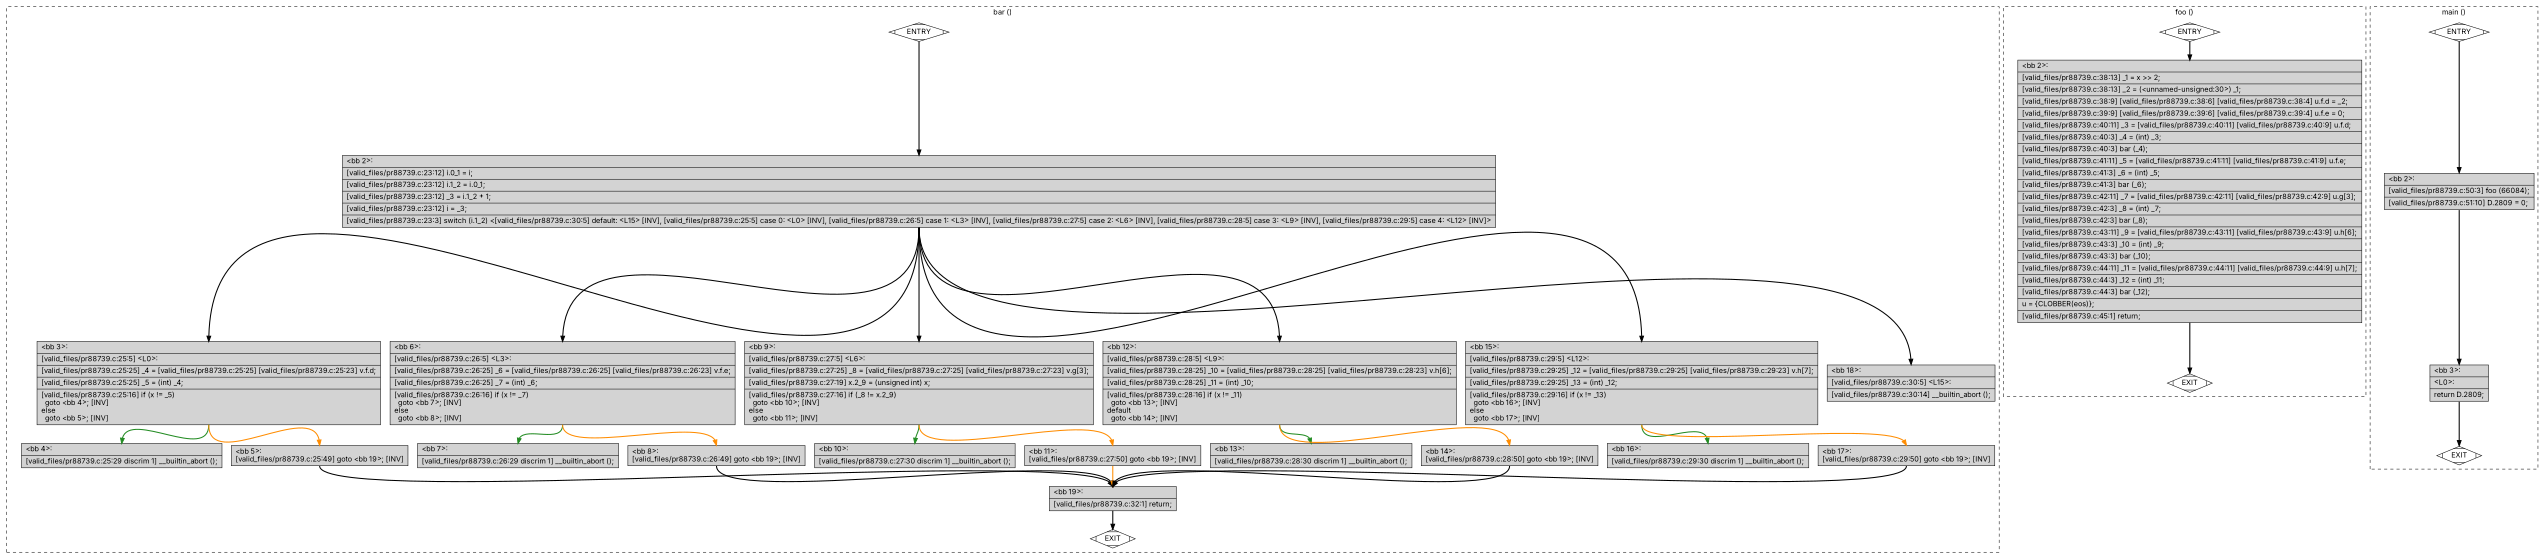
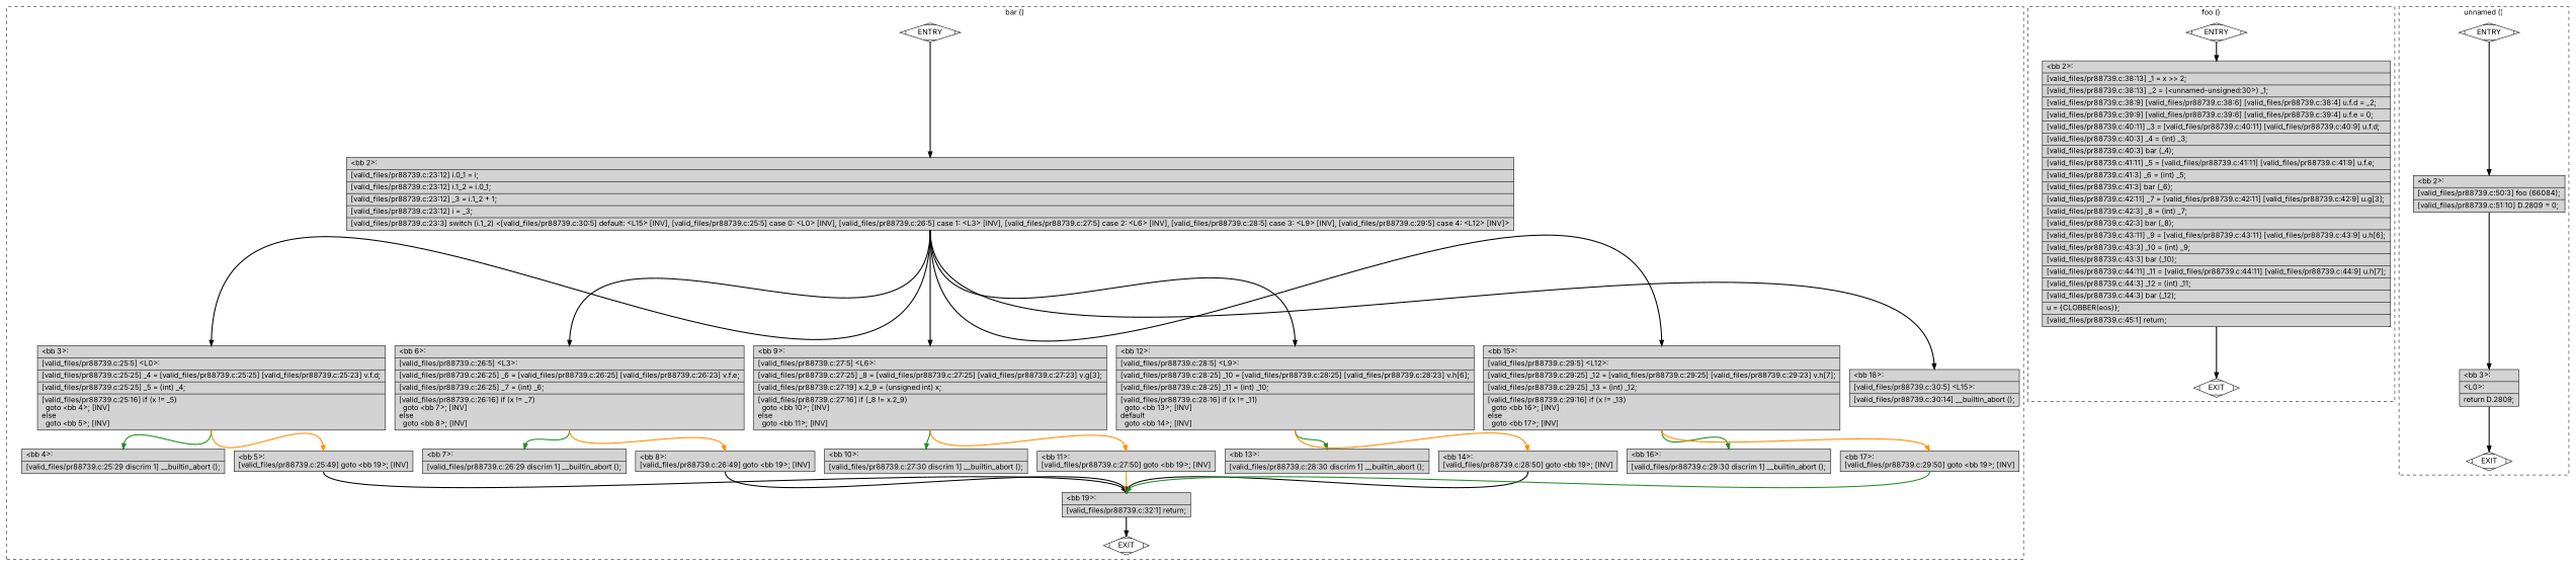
  digraph {
    fontname=Inter
    node [fillcolor=lightgrey fontname=Inter shape=record style=filled]
    edge [constraint=true fontname=Inter headport=n style="solid,bold" tailport=s color=black weight=10]
    n1 [fillcolor=white label=ENTRY shape=Mdiamond]
    n2 [fillcolor=white label=EXIT shape=Mdiamond]
    n3 [label="{\<bb\ 2\>:\l|[valid_files/pr88739.c:23:12]\ i.0_1\ =\ i;\l|[valid_files/pr88739.c:23:12]\ i.1_2\ =\ i.0_1;\l|[valid_files/pr88739.c:23:12]\ _3\ =\ i.1_2\ +\ 1;\l|[valid_files/pr88739.c:23:12]\ i\ =\ _3;\l|[valid_files/pr88739.c:23:3]\ switch\ (i.1_2)\ \<[valid_files/pr88739.c:30:5]\ default:\ \<L15\>\ [INV],\ [valid_files/pr88739.c:25:5]\ case\ 0:\ \<L0\>\ [INV],\ [valid_files/pr88739.c:26:5]\ case\ 1:\ \<L3\>\ [INV],\ [valid_files/pr88739.c:27:5]\ case\ 2:\ \<L6\>\ [INV],\ [valid_files/pr88739.c:28:5]\ case\ 3:\ \<L9\>\ [INV],\ [valid_files/pr88739.c:29:5]\ case\ 4:\ \<L12\>\ [INV]\>\l}"]
    n4 [label="{\<bb\ 3\>:\l|[valid_files/pr88739.c:25:5]\ \<L0\>:\l|[valid_files/pr88739.c:25:25]\ _4\ =\ [valid_files/pr88739.c:25:25]\ [valid_files/pr88739.c:25:23]\ v.f.d;\l|[valid_files/pr88739.c:25:25]\ _5\ =\ (int)\ _4;\l|[valid_files/pr88739.c:25:16]\ if\ (x\ !=\ _5)\l\ \ goto\ \<bb\ 4\>;\ [INV]\lelse\l\ \ goto\ \<bb\ 5\>;\ [INV]\l}"]
    n5 [label="{\<bb\ 6\>:\l|[valid_files/pr88739.c:26:5]\ \<L3\>:\l|[valid_files/pr88739.c:26:25]\ _6\ =\ [valid_files/pr88739.c:26:25]\ [valid_files/pr88739.c:26:23]\ v.f.e;\l|[valid_files/pr88739.c:26:25]\ _7\ =\ (int)\ _6;\l|[valid_files/pr88739.c:26:16]\ if\ (x\ !=\ _7)\l\ \ goto\ \<bb\ 7\>;\ [INV]\lelse\l\ \ goto\ \<bb\ 8\>;\ [INV]\l}"]
    n6 [label="{\<bb\ 9\>:\l|[valid_files/pr88739.c:27:5]\ \<L6\>:\l|[valid_files/pr88739.c:27:25]\ _8\ =\ [valid_files/pr88739.c:27:25]\ [valid_files/pr88739.c:27:23]\ v.g[3];\l|[valid_files/pr88739.c:27:19]\ x.2_9\ =\ (unsigned\ int)\ x;\l|[valid_files/pr88739.c:27:16]\ if\ (_8\ !=\ x.2_9)\l\ \ goto\ \<bb\ 10\>;\ [INV]\lelse\l\ \ goto\ \<bb\ 11\>;\ [INV]\l}"]
    n7 [label="{\<bb\ 12\>:\l|[valid_files/pr88739.c:28:5]\ \<L9\>:\l|[valid_files/pr88739.c:28:25]\ _10\ =\ [valid_files/pr88739.c:28:25]\ [valid_files/pr88739.c:28:23]\ v.h[6];\l|[valid_files/pr88739.c:28:25]\ _11\ =\ (int)\ _10;\l|[valid_files/pr88739.c:28:16]\ if\ (x\ !=\ _11)\l\ \ goto\ \<bb\ 13\>;\ [INV]\ldefault\l\ \ goto\ \<bb\ 14\>;\ [INV]\l}"]
    n8 [label="{\<bb\ 15\>:\l|[valid_files/pr88739.c:29:5]\ \<L12\>:\l|[valid_files/pr88739.c:29:25]\ _12\ =\ [valid_files/pr88739.c:29:25]\ [valid_files/pr88739.c:29:23]\ v.h[7];\l|[valid_files/pr88739.c:29:25]\ _13\ =\ (int)\ _12;\l|[valid_files/pr88739.c:29:16]\ if\ (x\ !=\ _13)\l\ \ goto\ \<bb\ 16\>;\ [INV]\lelse\l\ \ goto\ \<bb\ 17\>;\ [INV]\l}"]
    n9 [label="{\<bb\ 18\>:\l|[valid_files/pr88739.c:30:5]\ \<L15\>:\l|[valid_files/pr88739.c:30:14]\ __builtin_abort\ ();\l}"]
    n10 [label="{\<bb\ 4\>:\l|[valid_files/pr88739.c:25:29\ discrim\ 1]\ __builtin_abort\ ();\l}"]
    n11 [label="{\<bb\ 5\>:\l[valid_files/pr88739.c:25:49]\ goto\ \<bb\ 19\>;\ [INV]\l}"]
    n12 [label="{\<bb\ 19\>:\l|[valid_files/pr88739.c:32:1]\ return;\l}"]
    n13 [label="{\<bb\ 7\>:\l|[valid_files/pr88739.c:26:29\ discrim\ 1]\ __builtin_abort\ ();\l}"]
    n14 [label="{\<bb\ 8\>:\l[valid_files/pr88739.c:26:49]\ goto\ \<bb\ 19\>;\ [INV]\l}"]
    n15 [label="{\<bb\ 10\>:\l|[valid_files/pr88739.c:27:30\ discrim\ 1]\ __builtin_abort\ ();\l}"]
    n16 [label="{\<bb\ 11\>:\l[valid_files/pr88739.c:27:50]\ goto\ \<bb\ 19\>;\ [INV]\l}"]
    n17 [label="{\<bb\ 13\>:\l|[valid_files/pr88739.c:28:30\ discrim\ 1]\ __builtin_abort\ ();\l}"]
    n18 [label="{\<bb\ 14\>:\l[valid_files/pr88739.c:28:50]\ goto\ \<bb\ 19\>;\ [INV]\l}"]
    n19 [label="{\<bb\ 16\>:\l|[valid_files/pr88739.c:29:30\ discrim\ 1]\ __builtin_abort\ ();\l}"]
    n20 [label="{\<bb\ 17\>:\l[valid_files/pr88739.c:29:50]\ goto\ \<bb\ 19\>;\ [INV]\l}"]
    n21 [fillcolor=white label=ENTRY shape=Mdiamond]
    n22 [fillcolor=white label=EXIT shape=Mdiamond]
    n23 [label="{\<bb\ 2\>:\l|[valid_files/pr88739.c:38:13]\ _1\ =\ x\ \>\>\ 2;\l|[valid_files/pr88739.c:38:13]\ _2\ =\ (\<unnamed-unsigned:30\>)\ _1;\l|[valid_files/pr88739.c:38:9]\ [valid_files/pr88739.c:38:6]\ [valid_files/pr88739.c:38:4]\ u.f.d\ =\ _2;\l|[valid_files/pr88739.c:39:9]\ [valid_files/pr88739.c:39:6]\ [valid_files/pr88739.c:39:4]\ u.f.e\ =\ 0;\l|[valid_files/pr88739.c:40:11]\ _3\ =\ [valid_files/pr88739.c:40:11]\ [valid_files/pr88739.c:40:9]\ u.f.d;\l|[valid_files/pr88739.c:40:3]\ _4\ =\ (int)\ _3;\l|[valid_files/pr88739.c:40:3]\ bar\ (_4);\l|[valid_files/pr88739.c:41:11]\ _5\ =\ [valid_files/pr88739.c:41:11]\ [valid_files/pr88739.c:41:9]\ u.f.e;\l|[valid_files/pr88739.c:41:3]\ _6\ =\ (int)\ _5;\l|[valid_files/pr88739.c:41:3]\ bar\ (_6);\l|[valid_files/pr88739.c:42:11]\ _7\ =\ [valid_files/pr88739.c:42:11]\ [valid_files/pr88739.c:42:9]\ u.g[3];\l|[valid_files/pr88739.c:42:3]\ _8\ =\ (int)\ _7;\l|[valid_files/pr88739.c:42:3]\ bar\ (_8);\l|[valid_files/pr88739.c:43:11]\ _9\ =\ [valid_files/pr88739.c:43:11]\ [valid_files/pr88739.c:43:9]\ u.h[6];\l|[valid_files/pr88739.c:43:3]\ _10\ =\ (int)\ _9;\l|[valid_files/pr88739.c:43:3]\ bar\ (_10);\l|[valid_files/pr88739.c:44:11]\ _11\ =\ [valid_files/pr88739.c:44:11]\ [valid_files/pr88739.c:44:9]\ u.h[7];\l|[valid_files/pr88739.c:44:3]\ _12\ =\ (int)\ _11;\l|[valid_files/pr88739.c:44:3]\ bar\ (_12);\l|u\ =\ \{CLOBBER(eos)\};\l|[valid_files/pr88739.c:45:1]\ return;\l}"]
    n24 [fillcolor=white label=ENTRY shape=Mdiamond]
    n25 [fillcolor=white label=EXIT shape=Mdiamond]
    n26 [label="{\<bb\ 2\>:\l|[valid_files/pr88739.c:50:3]\ foo\ (66084);\l|[valid_files/pr88739.c:51:10]\ D.2809\ =\ 0;\l}"]
    n27 [label="{\<bb\ 3\>:\l|\<L0\>:\l|return\ D.2809;\l}"]
    subgraph cluster_1 {
      color=black
      label="bar ()"
      style=dashed
      n1
      n2
      n3
      n4
      n5
      n6
      n7
      n8
      n9
      n10
      n11
      n12
      n13
      n14
      n15
      n16
      n17
      n18
      n19
      n20
    }
    subgraph cluster_2 {
      color=black
      label="foo ()"
      style=dashed
      n21
      n22
      n23
    }
    subgraph cluster_3 {
      color=black
-     label="main ()"
+     label="unnamed ()"
      style=dashed
      n24
      n25
      n26
      n27
    }
    n1 -> n2 [style=invis color="" weight=""]
    n1 -> n3 [weight=100]
    n3 -> n4
    n3 -> n5
    n3 -> n6
    n3 -> n7
    n3 -> n8
    n3 -> n9
    n4 -> n10 [color=forestgreen]
    n4 -> n11 [color=darkorange]
    n5 -> n13 [color=forestgreen]
    n5 -> n14 [color=darkorange]
    n6 -> n15 [color=forestgreen]
    n6 -> n16 [color=darkorange]
    n7 -> n17 [color=forestgreen]
    n7 -> n18 [color=darkorange]
    n8 -> n19 [color=forestgreen]
    n8 -> n20 [color=darkorange]
    n11 -> n12 [weight=100]
    n12 -> n2
    n14 -> n12 [weight=100]
    n16 -> n12 [color=darkorange weight=100]
    n18 -> n12 [weight=100]
-   n20 -> n12 [weight=100]
+   n20 -> n12 [color=forestgreen weight=100]
    n21 -> n22 [style=invis color="" weight=""]
    n21 -> n23 [weight=100]
    n23 -> n22
    n24 -> n25 [style=invis color="" weight=""]
    n24 -> n26 [weight=100]
    n26 -> n27 [weight=100]
    n27 -> n25
  }
